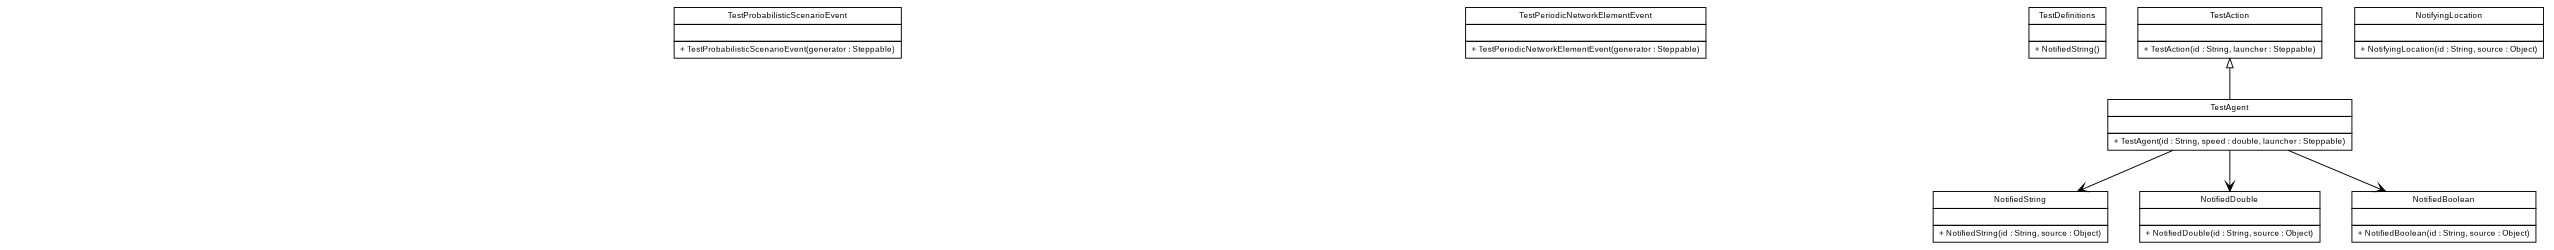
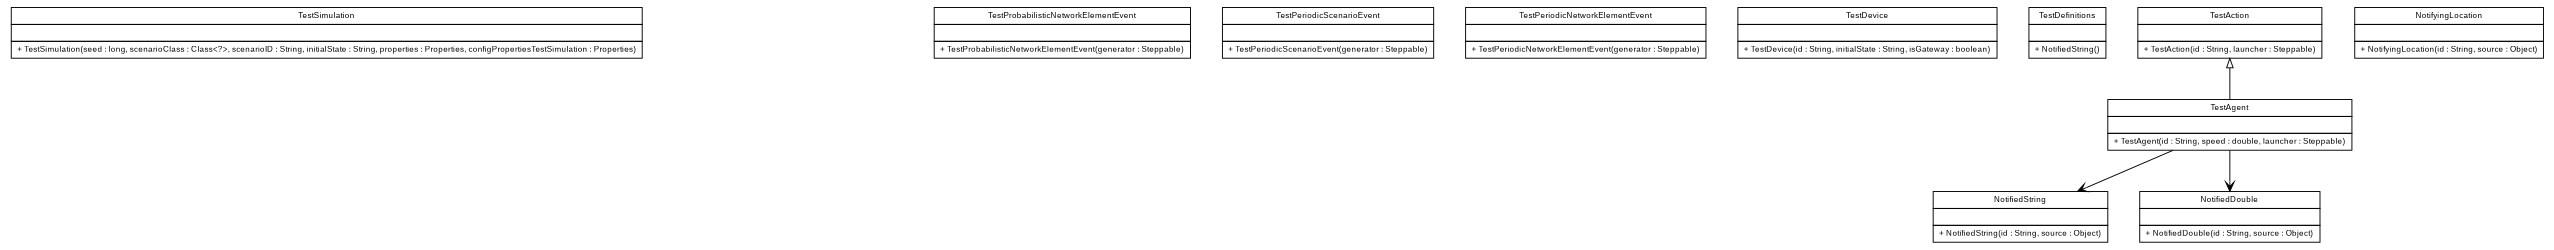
  digraph {
    nodesep=0.25
    ranksep=0.5
    node [fontcolor=black fontname=arial fontsize=9.0 shape=plaintext]
    edge [arrowhead=open color=black fontcolor=black fontname=arial fontsize=10.0 headport=p labelfontname=arial labelfontsize=10 tailport=p]
-   n2 [label=<<table title="es.upm.dit.gsi.shanks.notification.util.test.TestProbabilisticScenarioEvent" border="0" cellborder="1" cellspacing="0" cellpadding="2" port="p" href="./TestProbabilisticScenarioEvent.html"> 		<tr><td><table border="0" cellspacing="0" cellpadding="1"> <tr><td align="center" balign="center"> TestProbabilisticScenarioEvent </td></tr> 		</table></td></tr> 		<tr><td><table border="0" cellspacing="0" cellpadding="1"> <tr><td align="left" balign="left">  </td></tr> 		</table></td></tr> 		<tr><td><table border="0" cellspacing="0" cellpadding="1"> <tr><td align="left" balign="left"> + TestProbabilisticScenarioEvent(generator : Steppable) </td></tr> 		</table></td></tr> 		</table>>]
+   n1 [label=<<table title="es.upm.dit.gsi.shanks.notification.util.test.TestSimulation" border="0" cellborder="1" cellspacing="0" cellpadding="2" port="p" href="./TestSimulation.html"> 		<tr><td><table border="0" cellspacing="0" cellpadding="1"> <tr><td align="center" balign="center"> TestSimulation </td></tr> 		</table></td></tr> 		<tr><td><table border="0" cellspacing="0" cellpadding="1"> <tr><td align="left" balign="left">  </td></tr> 		</table></td></tr> 		<tr><td><table border="0" cellspacing="0" cellpadding="1"> <tr><td align="left" balign="left"> + TestSimulation(seed : long, scenarioClass : Class&lt;?&gt;, scenarioID : String, initialState : String, properties : Properties, configPropertiesTestSimulation : Properties) </td></tr> 		</table></td></tr> 		</table>>]
+   n3 [label=<<table title="es.upm.dit.gsi.shanks.notification.util.test.TestProbabilisticNetworkElementEvent" border="0" cellborder="1" cellspacing="0" cellpadding="2" port="p" href="./TestProbabilisticNetworkElementEvent.html"> 		<tr><td><table border="0" cellspacing="0" cellpadding="1"> <tr><td align="center" balign="center"> TestProbabilisticNetworkElementEvent </td></tr> 		</table></td></tr> 		<tr><td><table border="0" cellspacing="0" cellpadding="1"> <tr><td align="left" balign="left">  </td></tr> 		</table></td></tr> 		<tr><td><table border="0" cellspacing="0" cellpadding="1"> <tr><td align="left" balign="left"> + TestProbabilisticNetworkElementEvent(generator : Steppable) </td></tr> 		</table></td></tr> 		</table>>]
+   n4 [label=<<table title="es.upm.dit.gsi.shanks.notification.util.test.TestPeriodicScenarioEvent" border="0" cellborder="1" cellspacing="0" cellpadding="2" port="p" href="./TestPeriodicScenarioEvent.html"> 		<tr><td><table border="0" cellspacing="0" cellpadding="1"> <tr><td align="center" balign="center"> TestPeriodicScenarioEvent </td></tr> 		</table></td></tr> 		<tr><td><table border="0" cellspacing="0" cellpadding="1"> <tr><td align="left" balign="left">  </td></tr> 		</table></td></tr> 		<tr><td><table border="0" cellspacing="0" cellpadding="1"> <tr><td align="left" balign="left"> + TestPeriodicScenarioEvent(generator : Steppable) </td></tr> 		</table></td></tr> 		</table>>]
    n5 [label=<<table title="es.upm.dit.gsi.shanks.notification.util.test.TestPeriodicNetworkElementEvent" border="0" cellborder="1" cellspacing="0" cellpadding="2" port="p" href="./TestPeriodicNetworkElementEvent.html"> 		<tr><td><table border="0" cellspacing="0" cellpadding="1"> <tr><td align="center" balign="center"> TestPeriodicNetworkElementEvent </td></tr> 		</table></td></tr> 		<tr><td><table border="0" cellspacing="0" cellpadding="1"> <tr><td align="left" balign="left">  </td></tr> 		</table></td></tr> 		<tr><td><table border="0" cellspacing="0" cellpadding="1"> <tr><td align="left" balign="left"> + TestPeriodicNetworkElementEvent(generator : Steppable) </td></tr> 		</table></td></tr> 		</table>>]
+   n6 [label=<<table title="es.upm.dit.gsi.shanks.notification.util.test.TestDevice" border="0" cellborder="1" cellspacing="0" cellpadding="2" port="p" href="./TestDevice.html"> 		<tr><td><table border="0" cellspacing="0" cellpadding="1"> <tr><td align="center" balign="center"> TestDevice </td></tr> 		</table></td></tr> 		<tr><td><table border="0" cellspacing="0" cellpadding="1"> <tr><td align="left" balign="left">  </td></tr> 		</table></td></tr> 		<tr><td><table border="0" cellspacing="0" cellpadding="1"> <tr><td align="left" balign="left"> + TestDevice(id : String, initialState : String, isGateway : boolean) </td></tr> 		</table></td></tr> 		</table>>]
    n7 [label=<<table title="es.upm.dit.gsi.shanks.notification.util.test.TestDefinitions" border="0" cellborder="1" cellspacing="0" cellpadding="2" port="p" href="./TestDefinitions.html"> 		<tr><td><table border="0" cellspacing="0" cellpadding="1"> <tr><td align="center" balign="center"> TestDefinitions </td></tr> 		</table></td></tr> 		<tr><td><table border="0" cellspacing="0" cellpadding="1"> <tr><td align="left" balign="left">  </td></tr> 		</table></td></tr> 		<tr><td><table border="0" cellspacing="0" cellpadding="1"> <tr><td align="left" balign="left"> + NotifiedString() </td></tr> 		</table></td></tr> 		</table>>]
    n8 [label=<<table title="es.upm.dit.gsi.shanks.notification.util.test.TestAgent" border="0" cellborder="1" cellspacing="0" cellpadding="2" port="p" href="./TestAgent.html"> 		<tr><td><table border="0" cellspacing="0" cellpadding="1"> <tr><td align="center" balign="center"> TestAgent </td></tr> 		</table></td></tr> 		<tr><td><table border="0" cellspacing="0" cellpadding="1"> <tr><td align="left" balign="left">  </td></tr> 		</table></td></tr> 		<tr><td><table border="0" cellspacing="0" cellpadding="1"> <tr><td align="left" balign="left"> + TestAgent(id : String, speed : double, launcher : Steppable) </td></tr> 		</table></td></tr> 		</table>>]
    n9 [label=<<table title="es.upm.dit.gsi.shanks.notification.util.test.NotifiedString" border="0" cellborder="1" cellspacing="0" cellpadding="2" port="p" href="./NotifiedString.html"> 		<tr><td><table border="0" cellspacing="0" cellpadding="1"> <tr><td align="center" balign="center"> NotifiedString </td></tr> 		</table></td></tr> 		<tr><td><table border="0" cellspacing="0" cellpadding="1"> <tr><td align="left" balign="left">  </td></tr> 		</table></td></tr> 		<tr><td><table border="0" cellspacing="0" cellpadding="1"> <tr><td align="left" balign="left"> + NotifiedString(id : String, source : Object) </td></tr> 		</table></td></tr> 		</table>>]
    n10 [label=<<table title="es.upm.dit.gsi.shanks.notification.util.test.NotifiedDouble" border="0" cellborder="1" cellspacing="0" cellpadding="2" port="p" href="./NotifiedDouble.html"> 		<tr><td><table border="0" cellspacing="0" cellpadding="1"> <tr><td align="center" balign="center"> NotifiedDouble </td></tr> 		</table></td></tr> 		<tr><td><table border="0" cellspacing="0" cellpadding="1"> <tr><td align="left" balign="left">  </td></tr> 		</table></td></tr> 		<tr><td><table border="0" cellspacing="0" cellpadding="1"> <tr><td align="left" balign="left"> + NotifiedDouble(id : String, source : Object) </td></tr> 		</table></td></tr> 		</table>>]
-   n11 [label=<<table title="es.upm.dit.gsi.shanks.notification.util.test.NotifiedBoolean" border="0" cellborder="1" cellspacing="0" cellpadding="2" port="p" href="./NotifiedBoolean.html"> 		<tr><td><table border="0" cellspacing="0" cellpadding="1"> <tr><td align="center" balign="center"> NotifiedBoolean </td></tr> 		</table></td></tr> 		<tr><td><table border="0" cellspacing="0" cellpadding="1"> <tr><td align="left" balign="left">  </td></tr> 		</table></td></tr> 		<tr><td><table border="0" cellspacing="0" cellpadding="1"> <tr><td align="left" balign="left"> + NotifiedBoolean(id : String, source : Object) </td></tr> 		</table></td></tr> 		</table>>]
    n12 [label=<<table title="es.upm.dit.gsi.shanks.notification.util.test.TestAction" border="0" cellborder="1" cellspacing="0" cellpadding="2" port="p" href="./TestAction.html"> 		<tr><td><table border="0" cellspacing="0" cellpadding="1"> <tr><td align="center" balign="center"> TestAction </td></tr> 		</table></td></tr> 		<tr><td><table border="0" cellspacing="0" cellpadding="1"> <tr><td align="left" balign="left">  </td></tr> 		</table></td></tr> 		<tr><td><table border="0" cellspacing="0" cellpadding="1"> <tr><td align="left" balign="left"> + TestAction(id : String, launcher : Steppable) </td></tr> 		</table></td></tr> 		</table>>]
    n13 [label=<<table title="es.upm.dit.gsi.shanks.notification.util.test.NotifyingLocation" border="0" cellborder="1" cellspacing="0" cellpadding="2" port="p" href="./NotifyingLocation.html"> 		<tr><td><table border="0" cellspacing="0" cellpadding="1"> <tr><td align="center" balign="center"> NotifyingLocation </td></tr> 		</table></td></tr> 		<tr><td><table border="0" cellspacing="0" cellpadding="1"> <tr><td align="left" balign="left">  </td></tr> 		</table></td></tr> 		<tr><td><table border="0" cellspacing="0" cellpadding="1"> <tr><td align="left" balign="left"> + NotifyingLocation(id : String, source : Object) </td></tr> 		</table></td></tr> 		</table>>]
    n8 -> n9
    n8 -> n10
-   n8 -> n11
    n12 -> n8 [arrowtail=empty dir=back fontsize=10 arrowhead="" color="" fontcolor=""]
  }
